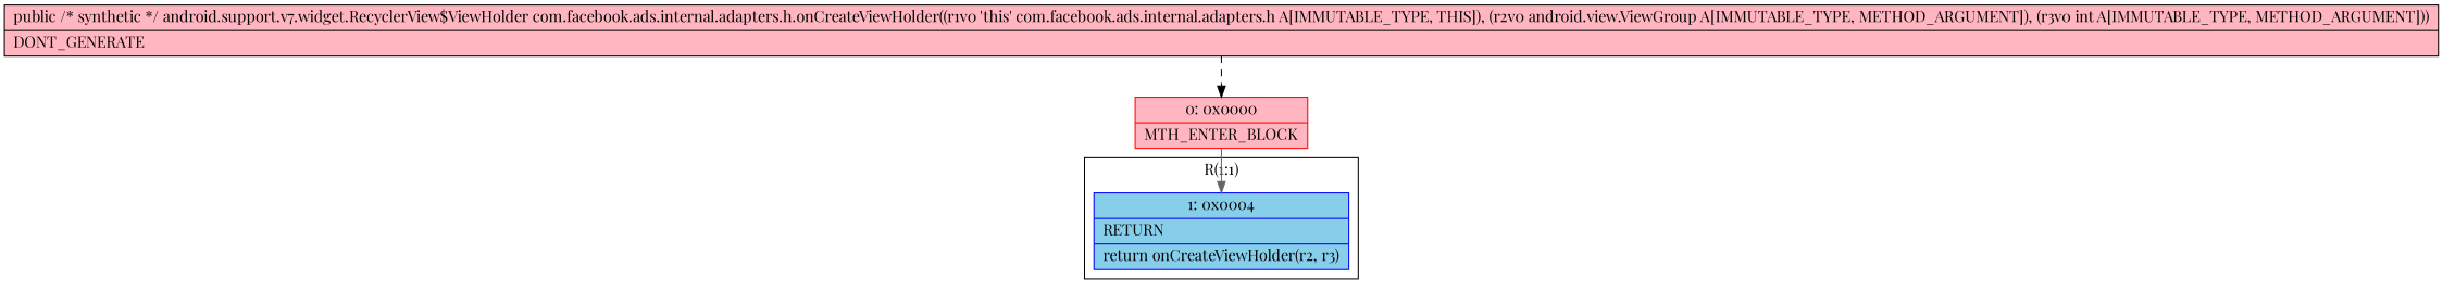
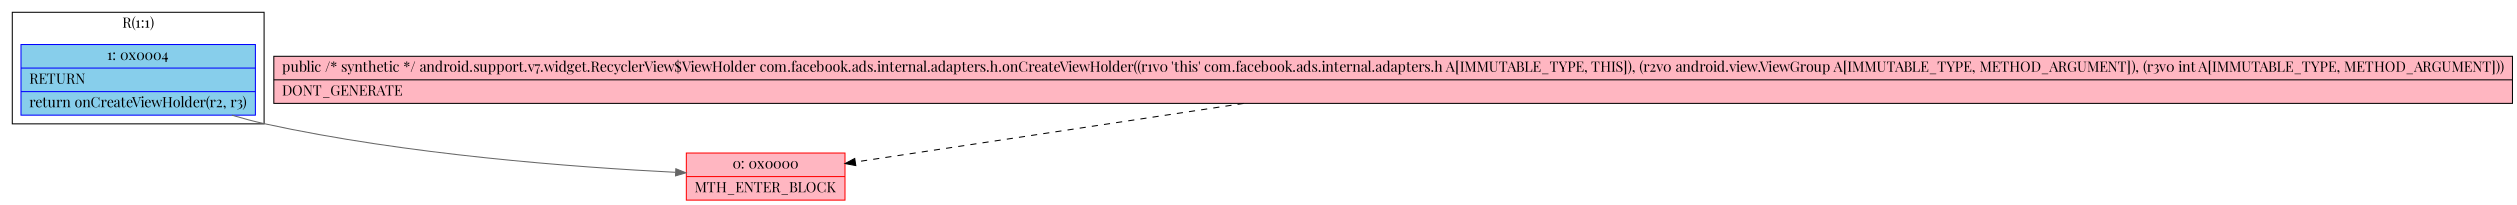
  digraph {
    fontname="Playfair Display"
    node [shape=record style=filled fillcolor=lightpink fontname="Playfair Display"]
    edge [fontname="Playfair Display"]
    n1 [color=blue label="{1\:\ 0x0004|RETURN\l|return onCreateViewHolder(r2, r3)\l}" fillcolor=skyblue]
    n2 [color=red label="{0\:\ 0x0000|MTH_ENTER_BLOCK\l}"]
    n3 [label="{public \/* synthetic *\/ android.support.v7.widget.RecyclerView$ViewHolder com.facebook.ads.internal.adapters.h.onCreateViewHolder((r1v0 'this' com.facebook.ads.internal.adapters.h A[IMMUTABLE_TYPE, THIS]), (r2v0 android.view.ViewGroup A[IMMUTABLE_TYPE, METHOD_ARGUMENT]), (r3v0 int A[IMMUTABLE_TYPE, METHOD_ARGUMENT]))  | DONT_GENERATE\l}"]
    subgraph cluster_1 {
      label="R(1:1)"
      n1
    }
-   n2 -> n1 [color=gray40 style=solid]
+   n1 -> n2 [color=gray40 style=solid]
    n3 -> n2 [color=black style=dashed]
  }
